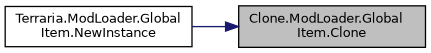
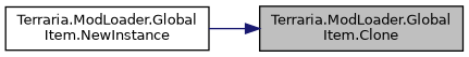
  digraph {
    rankdir=RL
    node [color=black fontname=Helvetica fontsize=10 shape=record style=filled]
-   n1 [fillcolor=grey75 fontcolor=black height=0.2 label="Clone.ModLoader.Global\lItem.Clone" width=0.4]
+   n1 [fillcolor=grey75 fontcolor=black height=0.2 label="Terraria.ModLoader.Global\lItem.Clone" width=0.4]
    n2 [fillcolor=white height=0.2 label="Terraria.ModLoader.Global\lItem.NewInstance" width=0.4]
    n1 -> n2 [color=midnightblue dir=back fontname=Helvetica fontsize=10 labelfontname=Helvetica labelfontsize=10 style=solid]
  }
